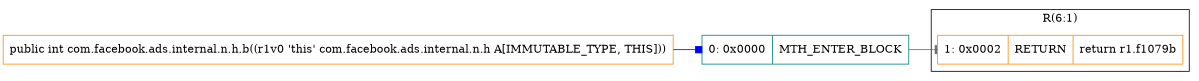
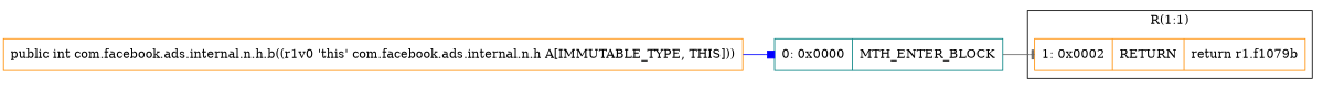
  digraph {
    rankdir=LR
    node [color=darkorange shape=record]
    edge [style=solid]
    n1 [label="{1\:\ 0x0002|RETURN\l|return r1.f1079b\l}"]
    n2 [color=teal label="{0\:\ 0x0000|MTH_ENTER_BLOCK\l}"]
    n3 [label="{public int com.facebook.ads.internal.n.h.b((r1v0 'this' com.facebook.ads.internal.n.h A[IMMUTABLE_TYPE, THIS])) }"]
    subgraph cluster_1 {
-     label="R(6:1)"
+     label="R(1:1)"
      n1
    }
    n2 -> n1 [color=gray40 arrowhead=tee]
    n3 -> n2 [color=blue arrowhead=box]
  }
